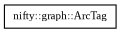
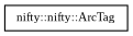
  digraph {
    rankdir=TB
    fontname="Liberation Serif"
-   n1 [color=black fillcolor=white fontname="Liberation Serif" fontsize=10 height=0.2 label="nifty::graph::ArcTag" shape=record style=filled width=0.4]
+   n1 [color=black fillcolor=white fontname="Liberation Serif" fontsize=10 height=0.2 label="nifty::nifty::ArcTag" shape=record style=filled width=0.4]
  }
